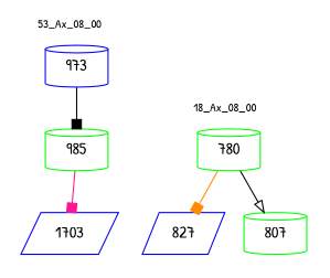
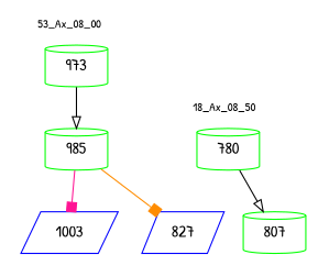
  digraph {
    fontname="Patrick Hand"
    node [color=green fontname="Patrick Hand" shape=cylinder]
    edge [arrowhead=onormal color=black fontname="Patrick Hand"]
-   n1 [color=blue label=973]
+   n1 [label=973]
    n2 [label=985]
-   n3 [color=blue label=1703 shape=parallelogram]
+   n3 [color=blue label=1003 shape=parallelogram]
    n4 [label=780]
    n5 [color=blue label=827 shape=parallelogram]
    n6 [label=807]
    subgraph cluster_1 {
      color=white
      fontsize=10
      label="53_Ax_08_00"
      n1
      n2
      n3
    }
    subgraph cluster_2 {
      color=white
      fontsize=10
-     label="18_Ax_08_00"
+     label="18_Ax_08_50"
      n4
      n5
      n6
    }
-   n1 -> n2 [arrowhead=box]
+   n1 -> n2
    n2 -> n3 [arrowhead=box color=deeppink]
-   n4 -> n5 [arrowhead=box color=darkorange]
+   n2 -> n5 [arrowhead=box color=darkorange]
    n4 -> n6
  }
